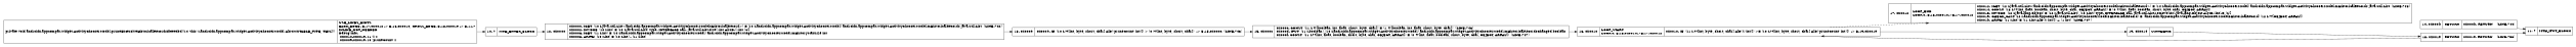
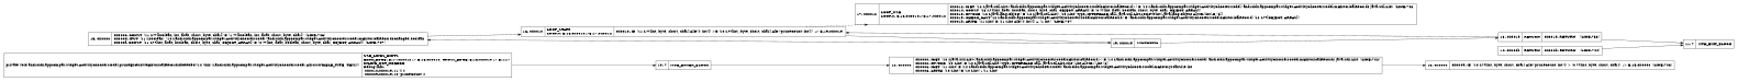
  digraph {
    rankdir=LR
    node [shape=record]
    n1 [label="{10\:\ ?|MTH_ENTER_BLOCK\l}"]
    n2 [label="{12\:\ 0x0000|0x0000: IGET  (r0 I:java.util.List\<androidx.appcompat.widget.ActivityChooserModel$HistoricalRecord\>) = (r4 I:androidx.appcompat.widget.ActivityChooserModel) androidx.appcompat.widget.ActivityChooserModel.mHistoricalRecords java.util.List  (LINE:742)\l0x0002: INVOKE  (r0 I:int) = (r0 I:java.util.List) type: INTERFACE call: java.util.List.size():int A[MD:():int (c)]\l0x0006: IGET  (r1 I:int) = (r4 I:androidx.appcompat.widget.ActivityChooserModel) androidx.appcompat.widget.ActivityChooserModel.mHistoryMaxSize int \l0x0008: ARITH  (r0 I:int) = (r0 I:int) \- (r1 I:int) \l}"]
    n3 [label="{13\:\ 0x0009|0x0009: IF  (r0 I:??[int, byte, short, char] A[D('pruneCount' int)]) \> (0 ??[int, byte, short, char])  \-\> B:15:0x000c  (LINE:743)\l}"]
    n4 [label="{15\:\ 0x000c|0x000c: CONST  (r1 I:??[boolean, int, float, short, byte, char]) = (1 ??[boolean, int, float, short, byte, char])  (LINE:746)\l0x000d: IPUT  (r1 I:boolean), (r4 I:androidx.appcompat.widget.ActivityChooserModel) androidx.appcompat.widget.ActivityChooserModel.mHistoricalRecordsChanged boolean \l0x000f: CONST  (r1 I:??[int, float, boolean, short, byte, char, OBJECT, ARRAY]) = (0 ??[int, float, boolean, short, byte, char, OBJECT, ARRAY])  (LINE:747)\l}"]
    n5 [label="{14\:\ 0x000b|RETURN\l|0x000b: RETURN    (LINE:744)\l}"]
-   n6 [label="{11\:\ ?|MTH_IPUT_BLOCK\l}"]
+   n6 [label="{11\:\ ?|MTH_EXIT_BLOCK\l}"]
    n7 [label="{16\:\ 0x0010|LOOP_START\lLOOP:0: B:16:0x0010\-\>B:17:0x0012\l|0x0010: IF  (r1 I:??[int, byte, short, char] A[D('i' int)]) \>= (r0 I:??[int, byte, short, char] A[D('pruneCount' int)])  \-\> B:19:0x001e \l}"]
-   n8 [label="{17\:\ 0x0012|LOOP_END\lLOOP:0: B:16:0x0010\-\>B:17:0x0012\l|0x0012: IGET  (r2 I:java.util.List\<androidx.appcompat.widget.ActivityChooserModel$HistoricalRecord\>) = (r4 I:androidx.appcompat.widget.ActivityChooserModel) androidx.appcompat.widget.ActivityChooserModel.mHistoricalRecords java.util.List  (LINE:748)\l0x0014: CONST  (r3 I:??[int, float, boolean, short, byte, char, OBJECT, ARRAY]) = (0 ??[int, float, boolean, short, byte, char, OBJECT, ARRAY]) \l0x0015: INVOKE  (r2 I:java.lang.Object) = (r2 I:java.util.List), (r3 I:int) type: INTERFACE call: java.util.List.remove(int):java.lang.Object A[MD:(int):E (c)]\l0x0019: CHECK_CAST (r2 I:androidx.appcompat.widget.ActivityChooserModel$HistoricalRecord) = (androidx.appcompat.widget.ActivityChooserModel$HistoricalRecord) (r2 I:??[OBJECT, ARRAY]) \l0x001b: ARITH  (r1 I:int) = (r1 I:int A[D('i' int)]) + (1 int)  (LINE:747)\l}"]
+   n8 [label="{17\:\ 0x0012|LOOP_USE\lLOOP:0: B:16:0x0010\-\>B:17:0x0012\l|0x0012: IGET  (r2 I:java.util.List\<androidx.appcompat.widget.ActivityChooserModel$HistoricalRecord\>) = (r4 I:androidx.appcompat.widget.ActivityChooserModel) androidx.appcompat.widget.ActivityChooserModel.mHistoricalRecords java.util.List  (LINE:748)\l0x0014: CONST  (r3 I:??[int, float, boolean, short, byte, char, OBJECT, ARRAY]) = (0 ??[int, float, boolean, short, byte, char, OBJECT, ARRAY]) \l0x0015: INVOKE  (r2 I:java.lang.Object) = (r2 I:java.util.List), (r3 I:int) type: INTERFACE call: java.util.List.remove(int):java.lang.Object A[MD:(int):E (c)]\l0x0019: CHECK_CAST (r2 I:androidx.appcompat.widget.ActivityChooserModel$HistoricalRecord) = (androidx.appcompat.widget.ActivityChooserModel$HistoricalRecord) (r2 I:??[OBJECT, ARRAY]) \l0x001b: ARITH  (r1 I:int) = (r1 I:int A[D('i' int)]) + (1 int)  (LINE:747)\l}"]
    n9 [label="{19\:\ 0x001e|SYNTHETIC\l}"]
    n10 [label="{18\:\ 0x001e|RETURN\l|0x001e: RETURN    (LINE:753)\l}"]
    n11 [label="{private void androidx.appcompat.widget.ActivityChooserModel.pruneExcessiveHistoricalRecordsIfNeeded((r4 'this' I:androidx.appcompat.widget.ActivityChooserModel A[IMMUTABLE_TYPE, THIS]))  | USE_LINES_HINTS\lBACK_EDGE: B:17:0x0012 \-\> B:16:0x0010, CROSS_EDGE: B:18:0x001e \-\> B:11:?\lINLINE_NOT_NEEDED\lDebug Info:\l  0x0010\-0x001e: r1 'i' I\l  0x0009\-0x001e: r0 'pruneCount' I\l}"]
    n1 -> n2
    n2 -> n3
-   n3 -> n4
+   n9 -> n4
    n4 -> n7
    n5 -> n6
    n7 -> n8 [style=dashed]
    n7 -> n9
    n9 -> n10
    n10 -> n6
    n10 -> n7
    n11 -> n1
  }
